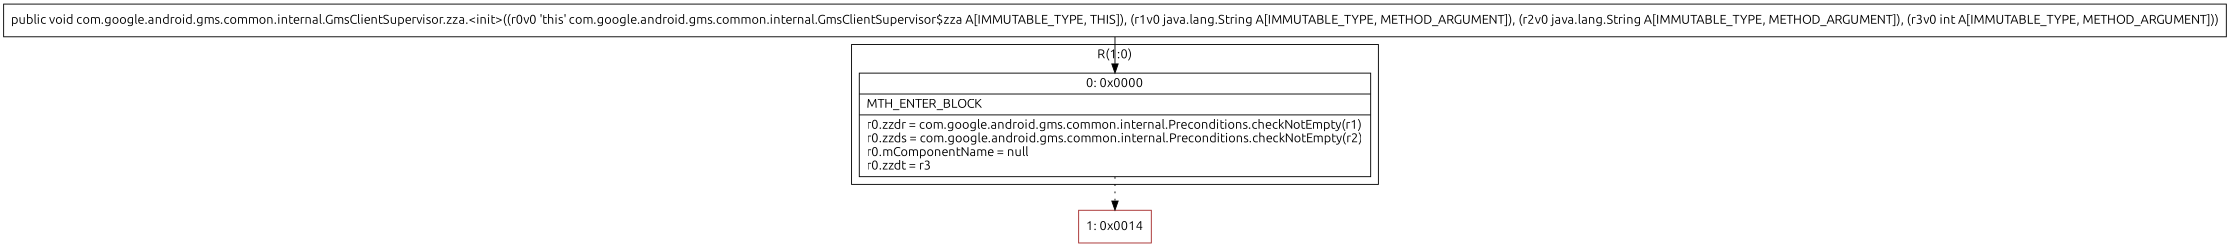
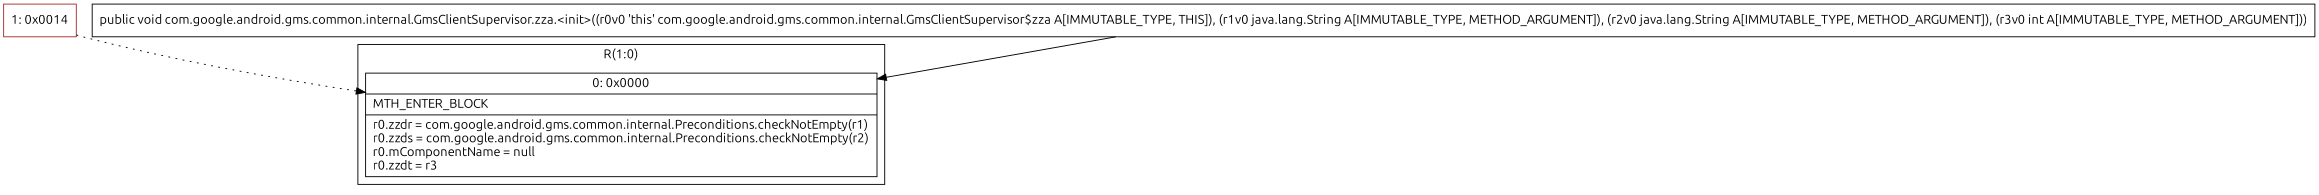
  digraph {
    fontname=Ubuntu
    node [color=black shape=record fontname=Ubuntu]
    edge [fontname=Ubuntu]
    n1 [label="{0\:\ 0x0000|MTH_ENTER_BLOCK\l|r0.zzdr = com.google.android.gms.common.internal.Preconditions.checkNotEmpty(r1)\lr0.zzds = com.google.android.gms.common.internal.Preconditions.checkNotEmpty(r2)\lr0.mComponentName = null\lr0.zzdt = r3\l}"]
    n2 [color=brown label="{1\:\ 0x0014}"]
    n3 [label="{public void com.google.android.gms.common.internal.GmsClientSupervisor.zza.\<init\>((r0v0 'this' com.google.android.gms.common.internal.GmsClientSupervisor$zza A[IMMUTABLE_TYPE, THIS]), (r1v0 java.lang.String A[IMMUTABLE_TYPE, METHOD_ARGUMENT]), (r2v0 java.lang.String A[IMMUTABLE_TYPE, METHOD_ARGUMENT]), (r3v0 int A[IMMUTABLE_TYPE, METHOD_ARGUMENT])) }"]
    subgraph cluster_1 {
      label="R(1:0)"
      n1
    }
-   n1 -> n2 [style=dotted]
+   n2 -> n1 [style=dotted]
    n3 -> n1 [style=solid]
  }
